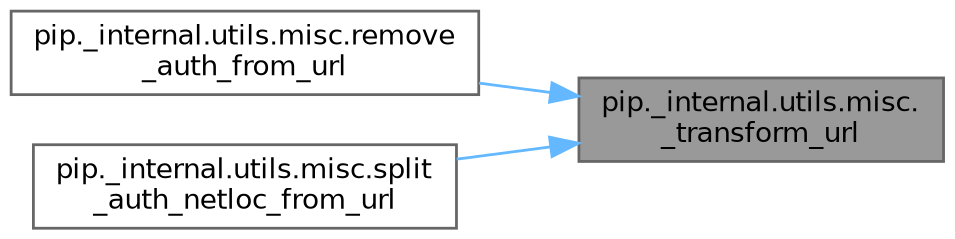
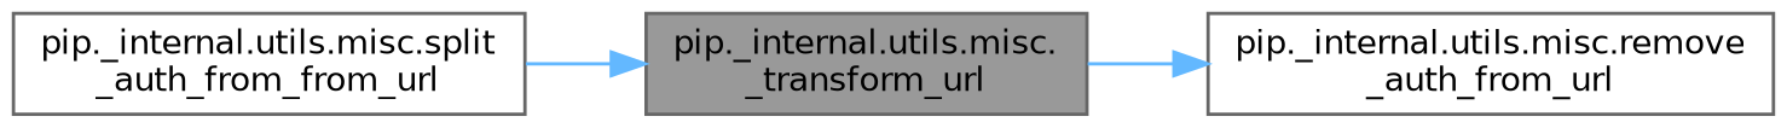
  digraph {
    rankdir=RL
    node [color=grey40 fillcolor=white fontname=Helvetica fontsize=10 shape=box style=filled]
    edge [color=steelblue1 dir=back fontname=Helvetica fontsize=10 labelfontname=Helvetica labelfontsize=10 style=solid]
    n1 [color=gray40 fillcolor=grey60 fontcolor=black height=0.2 label="pip._internal.utils.misc.\l_transform_url" width=0.4]
    n2 [height=0.2 label="pip._internal.utils.misc.remove\l_auth_from_url" width=0.4]
-   n3 [height=0.2 label="pip._internal.utils.misc.split\l_auth_netloc_from_url" width=0.4]
-   n1 -> n2
+   n3 [height=0.2 label="pip._internal.utils.misc.split\l_auth_from_from_url" width=0.4]
+   n2 -> n1
    n1 -> n3
  }
